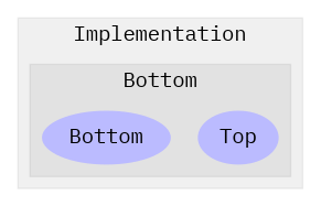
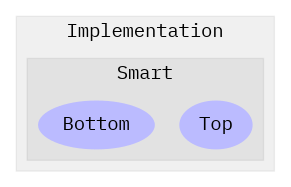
  digraph {
    fontname="IBM Plex Mono"
    node [fillcolor="#bbbbff" penwidth=0 style=filled fontname="IBM Plex Mono"]
    n1 [label=Top]
    n2 [label=Bottom]
    subgraph cluster_1 {
      color="#0000000F"
      label=Implementation
      style=filled
      subgraph cluster_2 {
        color="#0000000F"
-       label=Bottom
+       label=Smart
        style=filled
        n1
        n2
      }
    }
  }
